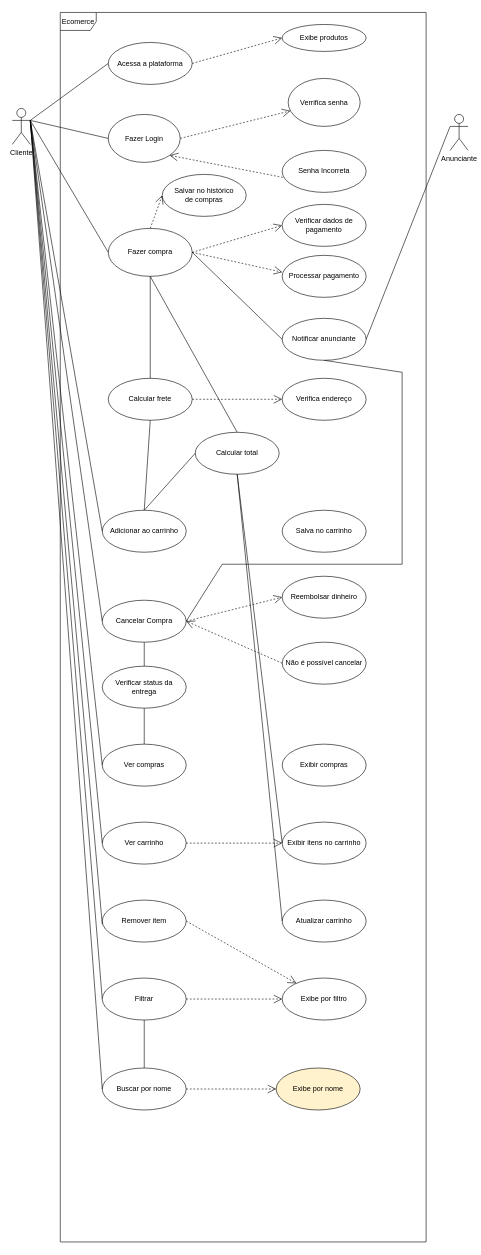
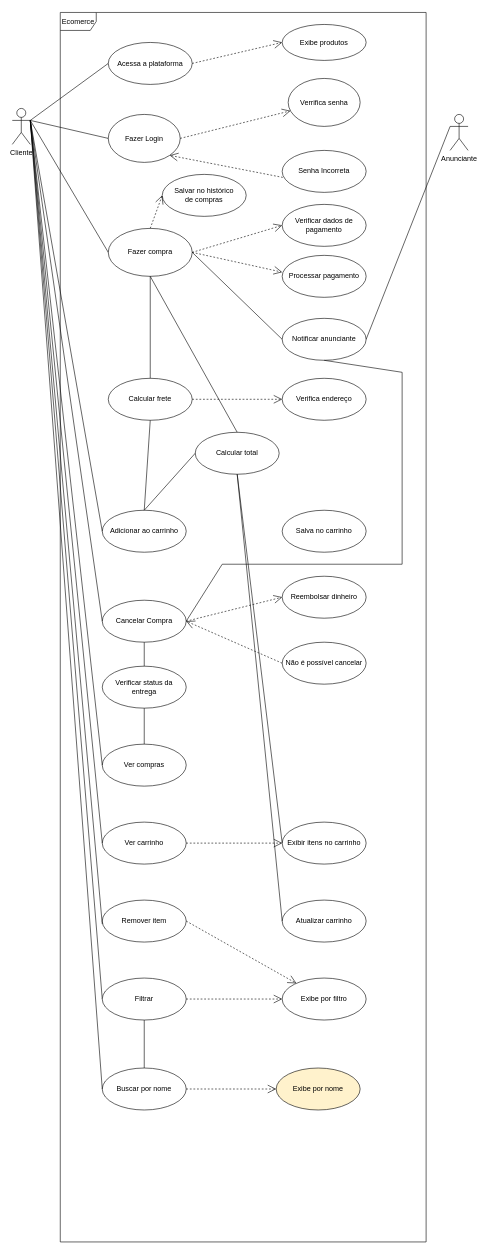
  <mxCell id="0" />
  <mxCell id="1" parent="0" />
  <mxCell id="2" value="Cliente" style="shape=umlActor;verticalLabelPosition=bottom;verticalAlign=top;html=1;outlineConnect=0;" vertex="1" parent="1"><mxGeometry x="20" y="180" width="30" height="60" as="geometry" /></mxCell>
  <mxCell id="3" value="Fazer Login" style="ellipse;whiteSpace=wrap;html=1;" vertex="1" parent="1"><mxGeometry x="180" y="190" width="120" height="80" as="geometry" /></mxCell>
  <mxCell id="4" value="" style="endArrow=none;html=1;rounded=0;entryX=0;entryY=0.5;entryDx=0;entryDy=0;exitX=1;exitY=0.333;exitDx=0;exitDy=0;exitPerimeter=0;" edge="1" parent="1" source="2" target="3"><mxGeometry width="50" height="50" relative="1" as="geometry"><mxPoint x="120" y="190" as="sourcePoint" /><mxPoint x="170" y="140" as="targetPoint" /></mxGeometry></mxCell>
  <mxCell id="5" value="Verrifica senha" style="ellipse;whiteSpace=wrap;html=1;" vertex="1" parent="1"><mxGeometry x="480" y="130" width="120" height="80" as="geometry" /></mxCell>
  <mxCell id="6" value="" style="endArrow=open;endSize=12;dashed=1;html=1;rounded=0;exitX=1;exitY=0.5;exitDx=0;exitDy=0;" edge="1" parent="1" source="3" target="5"><mxGeometry width="160" relative="1" as="geometry"><mxPoint x="290" y="360" as="sourcePoint" /><mxPoint x="450" y="360" as="targetPoint" /></mxGeometry></mxCell>
  <mxCell id="7" value="Senha Incorreta" style="ellipse;whiteSpace=wrap;html=1;" vertex="1" parent="1"><mxGeometry x="470" y="250" width="140" height="70" as="geometry" /></mxCell>
  <mxCell id="8" value="" style="endArrow=open;endSize=12;dashed=1;html=1;rounded=0;entryX=1;entryY=1;entryDx=0;entryDy=0;exitX=0.007;exitY=0.643;exitDx=0;exitDy=0;exitPerimeter=0;" edge="1" parent="1" source="7" target="3"><mxGeometry x="0.008" width="160" relative="1" as="geometry"><mxPoint x="290" y="360" as="sourcePoint" /><mxPoint x="450" y="360" as="targetPoint" /><mxPoint as="offset" /></mxGeometry></mxCell>
  <mxCell id="9" value="Ecomerce" style="shape=umlFrame;whiteSpace=wrap;html=1;pointerEvents=0;" vertex="1" parent="1"><mxGeometry x="100" y="20" width="610" height="2050" as="geometry" /></mxCell>
  <mxCell id="10" value="Acessa a plataforma" style="ellipse;whiteSpace=wrap;html=1;" vertex="1" parent="1"><mxGeometry x="180" y="70" width="140" height="70" as="geometry" /></mxCell>
- <mxCell id="11" value="Exibe produtos&lt;b&gt;&lt;br&gt;&lt;/b&gt;" style="ellipse;whiteSpace=wrap;html=1;" vertex="1" parent="1"><mxGeometry x="470" y="40" width="140" height="45" as="geometry" /></mxCell>
+ <mxCell id="11" value="Exibe produtos&lt;b&gt;&lt;br&gt;&lt;/b&gt;" style="ellipse;whiteSpace=wrap;html=1;" vertex="1" parent="1"><mxGeometry x="470" y="40" width="140" height="60" as="geometry" /></mxCell>
  <mxCell id="12" value="" style="endArrow=none;html=1;rounded=0;entryX=0;entryY=0.5;entryDx=0;entryDy=0;" edge="1" parent="1" target="10"><mxGeometry width="50" height="50" relative="1" as="geometry"><mxPoint x="50" y="200" as="sourcePoint" /><mxPoint x="410" y="110" as="targetPoint" /></mxGeometry></mxCell>
  <mxCell id="13" value="" style="endArrow=open;endSize=12;dashed=1;html=1;rounded=0;exitX=1;exitY=0.5;exitDx=0;exitDy=0;entryX=0;entryY=0.5;entryDx=0;entryDy=0;" edge="1" parent="1" source="10" target="11"><mxGeometry x="0.006" width="160" relative="1" as="geometry"><mxPoint x="320" y="340" as="sourcePoint" /><mxPoint x="421" y="327" as="targetPoint" /><mxPoint as="offset" /></mxGeometry></mxCell>
  <mxCell id="14" value="Fazer compra&lt;b&gt;&lt;br&gt;&lt;/b&gt;" style="ellipse;whiteSpace=wrap;html=1;" vertex="1" parent="1"><mxGeometry x="180" y="380" width="140" height="80" as="geometry" /></mxCell>
  <mxCell id="15" value="Verificar dados de&lt;br&gt;pagamento" style="ellipse;whiteSpace=wrap;html=1;" vertex="1" parent="1"><mxGeometry x="470" y="340" width="140" height="70" as="geometry" /></mxCell>
  <mxCell id="16" value="Calcular frete" style="ellipse;whiteSpace=wrap;html=1;" vertex="1" parent="1"><mxGeometry x="180" y="630" width="140" height="70" as="geometry" /></mxCell>
  <mxCell id="17" value="Processar pagamento" style="ellipse;whiteSpace=wrap;html=1;" vertex="1" parent="1"><mxGeometry x="470" y="425" width="140" height="70" as="geometry" /></mxCell>
  <mxCell id="18" value="Notificar anunciante" style="ellipse;whiteSpace=wrap;html=1;" vertex="1" parent="1"><mxGeometry x="470" y="530" width="140" height="70" as="geometry" /></mxCell>
  <mxCell id="19" value="" style="endArrow=none;html=1;rounded=0;entryX=0;entryY=0.5;entryDx=0;entryDy=0;exitX=1;exitY=0.333;exitDx=0;exitDy=0;exitPerimeter=0;" edge="1" parent="1" source="2" target="14"><mxGeometry width="50" height="50" relative="1" as="geometry"><mxPoint x="60" y="210" as="sourcePoint" /><mxPoint x="190" y="155" as="targetPoint" /></mxGeometry></mxCell>
  <mxCell id="20" value="" style="endArrow=open;endSize=12;dashed=1;html=1;rounded=0;exitX=1;exitY=0.5;exitDx=0;exitDy=0;entryX=0;entryY=0.5;entryDx=0;entryDy=0;" edge="1" parent="1" source="14" target="15"><mxGeometry x="0.006" width="160" relative="1" as="geometry"><mxPoint x="330" y="325" as="sourcePoint" /><mxPoint x="490" y="293" as="targetPoint" /><mxPoint as="offset" /></mxGeometry></mxCell>
  <mxCell id="21" value="" style="endArrow=open;endSize=12;dashed=1;html=1;rounded=0;exitX=1;exitY=0.5;exitDx=0;exitDy=0;entryX=0;entryY=0.4;entryDx=0;entryDy=0;entryPerimeter=0;" edge="1" parent="1" source="14" target="17"><mxGeometry x="0.006" width="160" relative="1" as="geometry"><mxPoint x="330" y="430" as="sourcePoint" /><mxPoint x="480" y="385" as="targetPoint" /><mxPoint as="offset" /></mxGeometry></mxCell>
  <mxCell id="22" value="Verifica endereço" style="ellipse;whiteSpace=wrap;html=1;" vertex="1" parent="1"><mxGeometry x="470" y="630" width="140" height="70" as="geometry" /></mxCell>
  <mxCell id="23" value="" style="endArrow=open;endSize=12;dashed=1;html=1;rounded=0;exitX=1;exitY=0.5;exitDx=0;exitDy=0;entryX=0;entryY=0.5;entryDx=0;entryDy=0;" edge="1" parent="1" source="16" target="22"><mxGeometry x="0.006" width="160" relative="1" as="geometry"><mxPoint x="350" y="450" as="sourcePoint" /><mxPoint x="500" y="405" as="targetPoint" /><mxPoint as="offset" /></mxGeometry></mxCell>
  <mxCell id="24" value="" style="endArrow=none;html=1;rounded=0;entryX=0.5;entryY=0;entryDx=0;entryDy=0;exitX=0.5;exitY=1;exitDx=0;exitDy=0;" edge="1" parent="1" source="14" target="16"><mxGeometry width="50" height="50" relative="1" as="geometry"><mxPoint x="60" y="380" as="sourcePoint" /><mxPoint x="190" y="430" as="targetPoint" /></mxGeometry></mxCell>
  <mxCell id="25" value="Anunciante" style="shape=umlActor;verticalLabelPosition=bottom;verticalAlign=top;html=1;" vertex="1" parent="1"><mxGeometry x="750" y="190" width="30" height="60" as="geometry" /></mxCell>
  <mxCell id="26" value="" style="endArrow=none;html=1;rounded=0;entryX=1;entryY=0.5;entryDx=0;entryDy=0;exitX=0;exitY=0.333;exitDx=0;exitDy=0;exitPerimeter=0;" edge="1" parent="1" source="25" target="18"><mxGeometry width="50" height="50" relative="1" as="geometry"><mxPoint x="60" y="210" as="sourcePoint" /><mxPoint x="190" y="260" as="targetPoint" /></mxGeometry></mxCell>
  <mxCell id="27" value="Calcular total" style="ellipse;whiteSpace=wrap;html=1;" vertex="1" parent="1"><mxGeometry x="325" y="720" width="140" height="70" as="geometry" /></mxCell>
  <mxCell id="28" value="" style="endArrow=none;html=1;rounded=0;entryX=0.5;entryY=0;entryDx=0;entryDy=0;exitX=0.5;exitY=1;exitDx=0;exitDy=0;" edge="1" parent="1" source="14" target="27"><mxGeometry width="50" height="50" relative="1" as="geometry"><mxPoint x="260" y="470" as="sourcePoint" /><mxPoint x="260" y="640" as="targetPoint" /></mxGeometry></mxCell>
  <mxCell id="29" value="Adicionar ao carrinho" style="ellipse;whiteSpace=wrap;html=1;" vertex="1" parent="1"><mxGeometry x="170" y="850" width="140" height="70" as="geometry" /></mxCell>
  <mxCell id="30" value="" style="endArrow=none;html=1;rounded=0;entryX=0;entryY=0.5;entryDx=0;entryDy=0;exitX=1;exitY=0.333;exitDx=0;exitDy=0;exitPerimeter=0;" edge="1" parent="1" source="2" target="29"><mxGeometry width="50" height="50" relative="1" as="geometry"><mxPoint x="270" y="310" as="sourcePoint" /><mxPoint x="270" y="480" as="targetPoint" /></mxGeometry></mxCell>
  <mxCell id="31" value="" style="endArrow=none;html=1;rounded=0;entryX=0.5;entryY=0;entryDx=0;entryDy=0;exitX=0.5;exitY=1;exitDx=0;exitDy=0;" edge="1" parent="1" source="16" target="29"><mxGeometry width="50" height="50" relative="1" as="geometry"><mxPoint x="280" y="490" as="sourcePoint" /><mxPoint x="280" y="660" as="targetPoint" /></mxGeometry></mxCell>
  <mxCell id="32" value="" style="endArrow=none;html=1;rounded=0;entryX=0.5;entryY=0;entryDx=0;entryDy=0;exitX=0;exitY=0.5;exitDx=0;exitDy=0;" edge="1" parent="1" source="27" target="29"><mxGeometry width="50" height="50" relative="1" as="geometry"><mxPoint x="290" y="500" as="sourcePoint" /><mxPoint x="290" y="670" as="targetPoint" /></mxGeometry></mxCell>
  <mxCell id="33" value="Salva no carrinho" style="ellipse;whiteSpace=wrap;html=1;" vertex="1" parent="1"><mxGeometry x="470" y="850" width="140" height="70" as="geometry" /></mxCell>
  <mxCell id="34" value="Cancelar Compra" style="ellipse;whiteSpace=wrap;html=1;" vertex="1" parent="1"><mxGeometry x="170" y="1000" width="140" height="70" as="geometry" /></mxCell>
  <mxCell id="35" value="Verificar status da entrega" style="ellipse;whiteSpace=wrap;html=1;" vertex="1" parent="1"><mxGeometry x="170" y="1110" width="140" height="70" as="geometry" /></mxCell>
  <mxCell id="36" value="Não é possível cancelar" style="ellipse;whiteSpace=wrap;html=1;" vertex="1" parent="1"><mxGeometry x="470" y="1070" width="140" height="70" as="geometry" /></mxCell>
  <mxCell id="37" value="Reembolsar dinheiro" style="ellipse;whiteSpace=wrap;html=1;" vertex="1" parent="1"><mxGeometry x="470" y="960" width="140" height="70" as="geometry" /></mxCell>
  <mxCell id="38" value="" style="endArrow=open;endSize=12;dashed=1;html=1;rounded=0;exitX=1;exitY=0.5;exitDx=0;exitDy=0;entryX=0;entryY=0.5;entryDx=0;entryDy=0;" edge="1" parent="1" source="34" target="37"><mxGeometry x="0.006" width="160" relative="1" as="geometry"><mxPoint x="320" y="895" as="sourcePoint" /><mxPoint x="480" y="895" as="targetPoint" /><mxPoint as="offset" /></mxGeometry></mxCell>
  <mxCell id="39" value="" style="endArrow=open;endSize=12;dashed=1;html=1;rounded=0;exitX=0;exitY=0.5;exitDx=0;exitDy=0;entryX=1;entryY=0.5;entryDx=0;entryDy=0;" edge="1" parent="1" source="36" target="34"><mxGeometry x="0.006" width="160" relative="1" as="geometry"><mxPoint x="330" y="905" as="sourcePoint" /><mxPoint x="490" y="905" as="targetPoint" /><mxPoint as="offset" /></mxGeometry></mxCell>
  <mxCell id="40" value="" style="endArrow=none;html=1;rounded=0;entryX=1;entryY=0.5;entryDx=0;entryDy=0;exitX=0;exitY=0.5;exitDx=0;exitDy=0;" edge="1" parent="1" source="18" target="14"><mxGeometry width="50" height="50" relative="1" as="geometry"><mxPoint x="760" y="220" as="sourcePoint" /><mxPoint x="620" y="575" as="targetPoint" /></mxGeometry></mxCell>
  <mxCell id="41" value="" style="endArrow=none;html=1;rounded=0;exitX=0.5;exitY=1;exitDx=0;exitDy=0;entryX=1;entryY=0.5;entryDx=0;entryDy=0;" edge="1" parent="1" source="18" target="34"><mxGeometry width="50" height="50" relative="1" as="geometry"><mxPoint x="480" y="575" as="sourcePoint" /><mxPoint x="330" y="430" as="targetPoint" /><Array as="points"><mxPoint x="670" y="620" /><mxPoint x="670" y="940" /><mxPoint x="370" y="940" /></Array></mxGeometry></mxCell>
  <mxCell id="42" value="" style="endArrow=none;html=1;rounded=0;exitX=0.5;exitY=0;exitDx=0;exitDy=0;entryX=0.5;entryY=1;entryDx=0;entryDy=0;" edge="1" parent="1" source="35" target="34"><mxGeometry width="50" height="50" relative="1" as="geometry"><mxPoint x="350" y="1110" as="sourcePoint" /><mxPoint x="400" y="1060" as="targetPoint" /></mxGeometry></mxCell>
  <mxCell id="43" value="Salvar no histórico&lt;br&gt;de compras" style="ellipse;whiteSpace=wrap;html=1;" vertex="1" parent="1"><mxGeometry x="270" y="290" width="140" height="70" as="geometry" /></mxCell>
  <mxCell id="44" value="" style="endArrow=open;endSize=12;dashed=1;html=1;rounded=0;exitX=0.5;exitY=0;exitDx=0;exitDy=0;entryX=0;entryY=0.5;entryDx=0;entryDy=0;" edge="1" parent="1" source="14" target="43"><mxGeometry x="0.006" width="160" relative="1" as="geometry"><mxPoint x="330" y="430" as="sourcePoint" /><mxPoint x="480" y="385" as="targetPoint" /><mxPoint as="offset" /></mxGeometry></mxCell>
  <mxCell id="45" value="Ver compras" style="ellipse;whiteSpace=wrap;html=1;" vertex="1" parent="1"><mxGeometry x="170" y="1240" width="140" height="70" as="geometry" /></mxCell>
  <mxCell id="46" value="Ver carrinho" style="ellipse;whiteSpace=wrap;html=1;" vertex="1" parent="1"><mxGeometry x="170" y="1370" width="140" height="70" as="geometry" /></mxCell>
  <mxCell id="47" value="Remover item" style="ellipse;whiteSpace=wrap;html=1;" vertex="1" parent="1"><mxGeometry x="170" y="1500" width="140" height="70" as="geometry" /></mxCell>
  <mxCell id="48" value="" style="endArrow=none;html=1;rounded=0;entryX=0;entryY=0.5;entryDx=0;entryDy=0;exitX=1;exitY=0.333;exitDx=0;exitDy=0;exitPerimeter=0;" edge="1" parent="1" source="2" target="34"><mxGeometry width="50" height="50" relative="1" as="geometry"><mxPoint x="60" y="210" as="sourcePoint" /><mxPoint x="180" y="895" as="targetPoint" /></mxGeometry></mxCell>
  <mxCell id="49" value="" style="endArrow=none;html=1;rounded=0;entryX=0;entryY=0.5;entryDx=0;entryDy=0;exitX=1;exitY=0.333;exitDx=0;exitDy=0;exitPerimeter=0;" edge="1" parent="1" source="2" target="45"><mxGeometry width="50" height="50" relative="1" as="geometry"><mxPoint x="70" y="220" as="sourcePoint" /><mxPoint x="190" y="905" as="targetPoint" /></mxGeometry></mxCell>
  <mxCell id="50" value="" style="endArrow=none;html=1;rounded=0;exitX=0.5;exitY=0;exitDx=0;exitDy=0;entryX=0.5;entryY=1;entryDx=0;entryDy=0;" edge="1" parent="1" source="45" target="35"><mxGeometry width="50" height="50" relative="1" as="geometry"><mxPoint x="250" y="1120" as="sourcePoint" /><mxPoint x="250" y="1080" as="targetPoint" /></mxGeometry></mxCell>
- <mxCell id="51" value="Exibir compras" style="ellipse;whiteSpace=wrap;html=1;" vertex="1" parent="1"><mxGeometry x="470" y="1240" width="140" height="70" as="geometry" /></mxCell>
  <mxCell id="52" value="Exibir itens no carrinho" style="ellipse;whiteSpace=wrap;html=1;" vertex="1" parent="1"><mxGeometry x="470" y="1370" width="140" height="70" as="geometry" /></mxCell>
  <mxCell id="53" value="" style="endArrow=open;endSize=12;dashed=1;html=1;rounded=0;exitX=1;exitY=0.5;exitDx=0;exitDy=0;entryX=0;entryY=0.5;entryDx=0;entryDy=0;" edge="1" parent="1" source="46" target="52"><mxGeometry x="0.006" width="160" relative="1" as="geometry"><mxPoint x="320" y="1285" as="sourcePoint" /><mxPoint x="480" y="1285" as="targetPoint" /><mxPoint as="offset" /></mxGeometry></mxCell>
  <mxCell id="54" value="" style="endArrow=none;html=1;rounded=0;entryX=0;entryY=0.5;entryDx=0;entryDy=0;exitX=0.5;exitY=1;exitDx=0;exitDy=0;" edge="1" parent="1" source="27" target="52"><mxGeometry width="50" height="50" relative="1" as="geometry"><mxPoint x="335" y="765" as="sourcePoint" /><mxPoint x="250" y="860" as="targetPoint" /></mxGeometry></mxCell>
  <mxCell id="55" value="" style="endArrow=none;html=1;rounded=0;entryX=0;entryY=0.5;entryDx=0;entryDy=0;exitX=1;exitY=0.333;exitDx=0;exitDy=0;exitPerimeter=0;" edge="1" parent="1" source="2" target="46"><mxGeometry width="50" height="50" relative="1" as="geometry"><mxPoint x="405" y="800" as="sourcePoint" /><mxPoint x="480" y="1415" as="targetPoint" /></mxGeometry></mxCell>
  <mxCell id="56" value="Atualizar carrinho" style="ellipse;whiteSpace=wrap;html=1;" vertex="1" parent="1"><mxGeometry x="470" y="1500" width="140" height="70" as="geometry" /></mxCell>
  <mxCell id="57" value="" style="endArrow=open;endSize=12;dashed=1;html=1;rounded=0;exitX=1;exitY=0.5;exitDx=0;exitDy=0;" edge="1" parent="1" source="47" target="61"><mxGeometry x="0.006" width="160" relative="1" as="geometry"><mxPoint x="320" y="1415" as="sourcePoint" /><mxPoint x="480" y="1415" as="targetPoint" /><mxPoint as="offset" /></mxGeometry></mxCell>
  <mxCell id="58" value="" style="endArrow=none;html=1;rounded=0;entryX=0;entryY=0.5;entryDx=0;entryDy=0;exitX=0.5;exitY=1;exitDx=0;exitDy=0;" edge="1" parent="1" source="27" target="56"><mxGeometry width="50" height="50" relative="1" as="geometry"><mxPoint x="400" y="790" as="sourcePoint" /><mxPoint x="480" y="1415" as="targetPoint" /></mxGeometry></mxCell>
  <mxCell id="59" value="" style="endArrow=none;html=1;rounded=0;entryX=0;entryY=0.5;entryDx=0;entryDy=0;exitX=1;exitY=0.333;exitDx=0;exitDy=0;exitPerimeter=0;" edge="1" parent="1" source="2" target="60"><mxGeometry width="50" height="50" relative="1" as="geometry"><mxPoint x="60" y="210" as="sourcePoint" /><mxPoint x="180" y="1415" as="targetPoint" /></mxGeometry></mxCell>
  <mxCell id="60" value="Filtrar" style="ellipse;whiteSpace=wrap;html=1;" vertex="1" parent="1"><mxGeometry x="170" y="1630" width="140" height="70" as="geometry" /></mxCell>
  <mxCell id="61" value="Exibe por filtro" style="ellipse;whiteSpace=wrap;html=1;" vertex="1" parent="1"><mxGeometry x="470" y="1630" width="140" height="70" as="geometry" /></mxCell>
  <mxCell id="62" value="Buscar por nome" style="ellipse;whiteSpace=wrap;html=1;" vertex="1" parent="1"><mxGeometry x="170" y="1780" width="140" height="70" as="geometry" /></mxCell>
  <mxCell id="63" value="Exibe por nome" style="ellipse;whiteSpace=wrap;html=1;fillColor=#fff2cc;" vertex="1" parent="1"><mxGeometry x="460" y="1780" width="140" height="70" as="geometry" /></mxCell>
  <mxCell id="64" value="" style="endArrow=open;endSize=12;dashed=1;html=1;rounded=0;exitX=1;exitY=0.5;exitDx=0;exitDy=0;entryX=0;entryY=0.5;entryDx=0;entryDy=0;" edge="1" parent="1" source="62" target="63"><mxGeometry x="0.006" width="160" relative="1" as="geometry"><mxPoint x="320" y="1495" as="sourcePoint" /><mxPoint x="480" y="1495" as="targetPoint" /><mxPoint as="offset" /></mxGeometry></mxCell>
  <mxCell id="65" value="" style="endArrow=open;endSize=12;dashed=1;html=1;rounded=0;exitX=1;exitY=0.5;exitDx=0;exitDy=0;entryX=0;entryY=0.5;entryDx=0;entryDy=0;" edge="1" parent="1" source="60" target="61"><mxGeometry x="0.006" width="160" relative="1" as="geometry"><mxPoint x="320" y="1799" as="sourcePoint" /><mxPoint x="470" y="1799" as="targetPoint" /><mxPoint as="offset" /></mxGeometry></mxCell>
  <mxCell id="66" value="" style="endArrow=none;html=1;rounded=0;exitX=1;exitY=0.333;exitDx=0;exitDy=0;exitPerimeter=0;" edge="1" parent="1" source="2"><mxGeometry width="50" height="50" relative="1" as="geometry"><mxPoint x="60" y="210" as="sourcePoint" /><mxPoint x="170" y="1540" as="targetPoint" /></mxGeometry></mxCell>
  <mxCell id="67" value="" style="endArrow=none;html=1;rounded=0;entryX=0;entryY=0.5;entryDx=0;entryDy=0;" edge="1" parent="1" target="62"><mxGeometry width="50" height="50" relative="1" as="geometry"><mxPoint x="50" y="200" as="sourcePoint" /><mxPoint x="190" y="1685" as="targetPoint" /></mxGeometry></mxCell>
  <mxCell id="68" value="" style="endArrow=none;html=1;rounded=0;entryX=0.5;entryY=1;entryDx=0;entryDy=0;exitX=0.5;exitY=0;exitDx=0;exitDy=0;" edge="1" parent="1" source="62" target="60"><mxGeometry width="50" height="50" relative="1" as="geometry"><mxPoint x="160" y="1740" as="sourcePoint" /><mxPoint x="210" y="1690" as="targetPoint" /></mxGeometry></mxCell>
